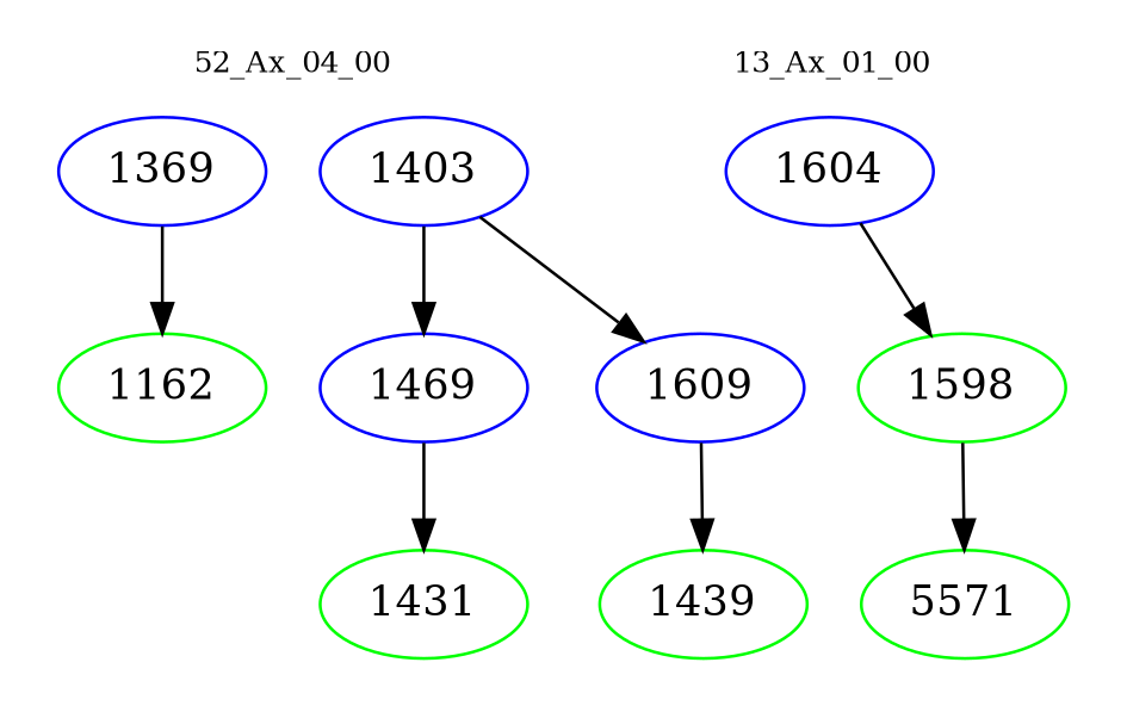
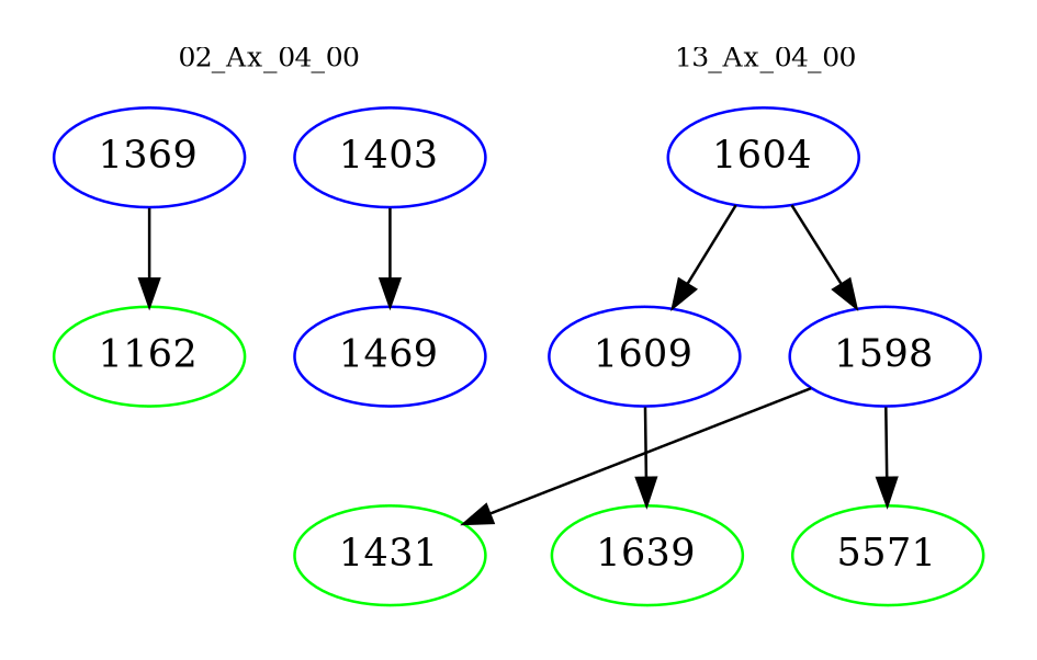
  digraph {
    node [color=blue]
    edge [color=black]
    n1 [label=1403]
    n2 [label=1369]
    n3 [label=1469]
    n4 [color=green label=1162]
    n5 [color=green label=1431]
    n6 [label=1604]
-   n7 [color=green label=1598]
+   n7 [label=1598]
    n8 [label=1609]
    n9 [color=green label=5571]
-   n10 [color=green label=1439]
+   n10 [color=green label=1639]
    subgraph cluster_1 {
      color=white
      fontsize=10
-     label="52_Ax_04_00"
+     label="02_Ax_04_00"
      n1
      n2
      n3
      n4
      n5
    }
    subgraph cluster_2 {
      color=white
      fontsize=10
-     label="13_Ax_01_00"
+     label="13_Ax_04_00"
      n6
      n7
      n8
      n9
      n10
    }
    n1 -> n3
    n2 -> n4
-   n3 -> n5
+   n7 -> n5
    n6 -> n7
-   n1 -> n8
+   n6 -> n8
    n7 -> n9
    n8 -> n10
  }
